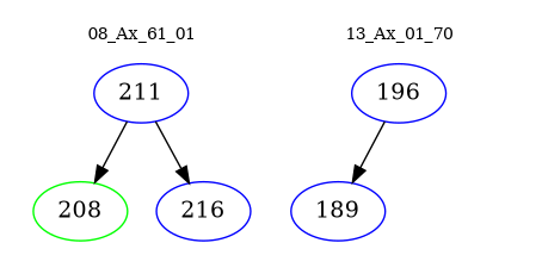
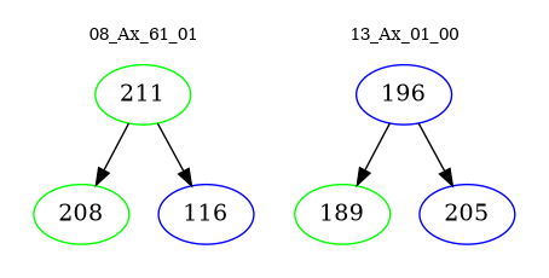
  digraph {
    node [color=blue]
    edge [color=black]
-   n1 [label=211]
+   n1 [color=green label=211]
    n2 [color=green label=208]
-   n3 [label=216]
+   n3 [label=116]
    n4 [label=196]
-   n5 [label=189]
+   n5 [color=green label=189]
+   n6 [label=205]
    subgraph cluster_1 {
      color=white
      fontsize=10
      label="08_Ax_61_01"
      n1
      n2
      n3
    }
    subgraph cluster_2 {
      color=white
      fontsize=10
-     label="13_Ax_01_70"
+     label="13_Ax_01_00"
      n4
      n5
+     n6
    }
    n1 -> n2
    n1 -> n3
    n4 -> n5
+   n4 -> n6
  }
